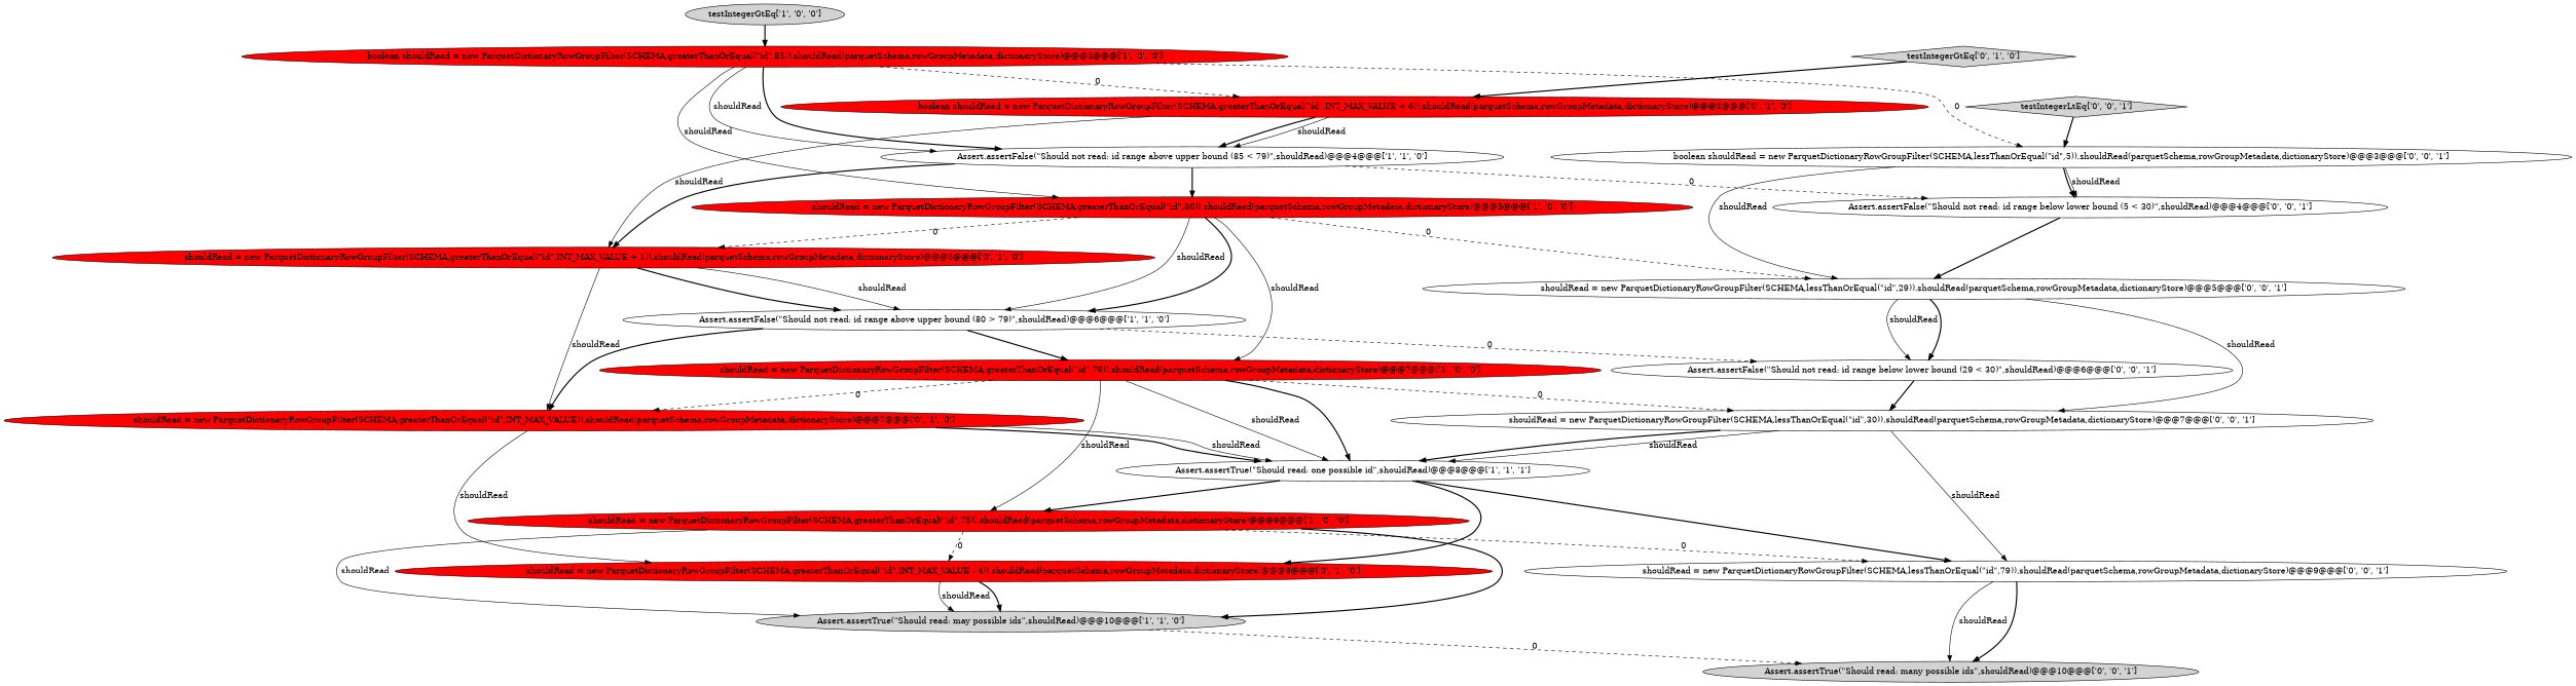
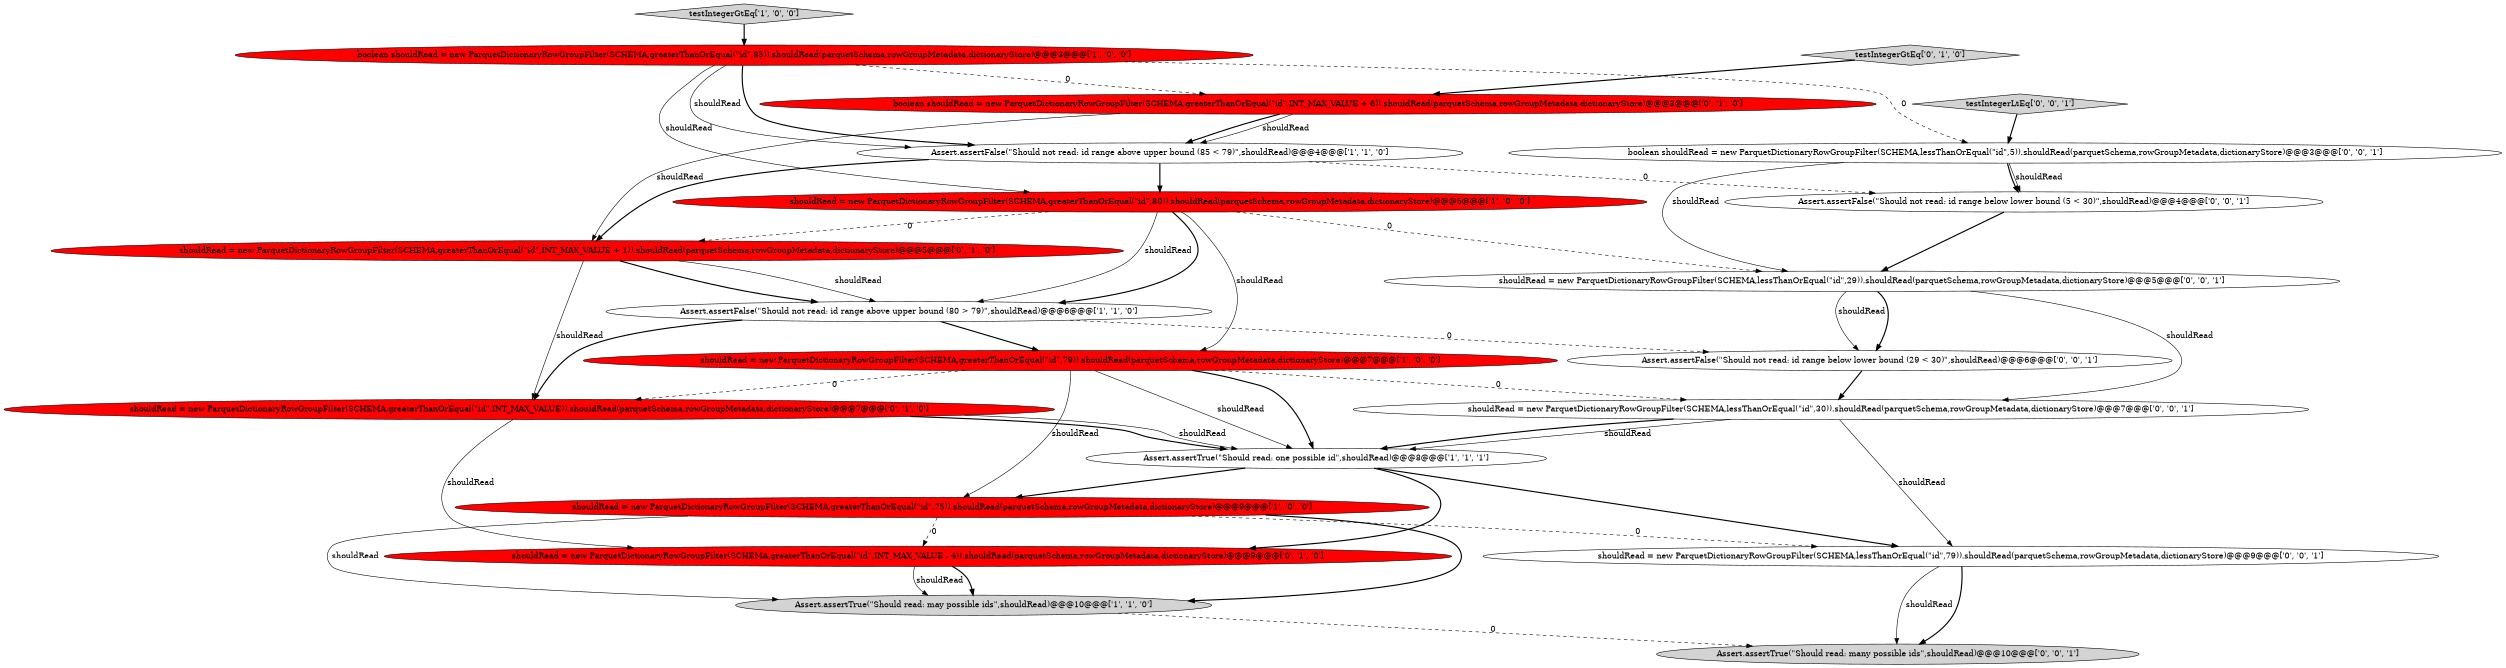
  digraph {
    node [fillcolor=white shape=ellipse style=filled]
    edge [style=bold]
    n1 [label="Assert.assertFalse(\"Should not read: id range above upper bound (85 < 79)\",shouldRead)@@@4@@@['1', '1', '0']"]
    n2 [fillcolor=red label="shouldRead = new ParquetDictionaryRowGroupFilter(SCHEMA,greaterThanOrEqual(\"id\",80)).shouldRead(parquetSchema,rowGroupMetadata,dictionaryStore)@@@5@@@['1', '0', '0']"]
    n3 [fillcolor=red label="shouldRead = new ParquetDictionaryRowGroupFilter(SCHEMA,greaterThanOrEqual(\"id\",INT_MAX_VALUE + 1)).shouldRead(parquetSchema,rowGroupMetadata,dictionaryStore)@@@5@@@['0', '1', '0']"]
    n4 [label="Assert.assertFalse(\"Should not read: id range below lower bound (5 < 30)\",shouldRead)@@@4@@@['0', '0', '1']"]
    n5 [fillcolor=lightgray label="testIntegerLtEq['0', '0', '1']" shape=diamond]
    n6 [label="boolean shouldRead = new ParquetDictionaryRowGroupFilter(SCHEMA,lessThanOrEqual(\"id\",5)).shouldRead(parquetSchema,rowGroupMetadata,dictionaryStore)@@@3@@@['0', '0', '1']"]
    n7 [fillcolor=lightgray label="Assert.assertTrue(\"Should read: may possible ids\",shouldRead)@@@10@@@['1', '1', '0']"]
    n8 [fillcolor=lightgray label="Assert.assertTrue(\"Should read: many possible ids\",shouldRead)@@@10@@@['0', '0', '1']"]
    n9 [fillcolor=lightgray label="testIntegerGtEq['0', '1', '0']" shape=diamond]
    n10 [fillcolor=red label="boolean shouldRead = new ParquetDictionaryRowGroupFilter(SCHEMA,greaterThanOrEqual(\"id\",INT_MAX_VALUE + 6)).shouldRead(parquetSchema,rowGroupMetadata,dictionaryStore)@@@3@@@['0', '1', '0']"]
    n11 [fillcolor=red label="boolean shouldRead = new ParquetDictionaryRowGroupFilter(SCHEMA,greaterThanOrEqual(\"id\",85)).shouldRead(parquetSchema,rowGroupMetadata,dictionaryStore)@@@3@@@['1', '0', '0']"]
-   n12 [fillcolor=lightgray label="testIntegerGtEq['1', '0', '0']"]
+   n12 [fillcolor=lightgray label="testIntegerGtEq['1', '0', '0']" shape=diamond]
    n13 [fillcolor=red label="shouldRead = new ParquetDictionaryRowGroupFilter(SCHEMA,greaterThanOrEqual(\"id\",INT_MAX_VALUE)).shouldRead(parquetSchema,rowGroupMetadata,dictionaryStore)@@@7@@@['0', '1', '0']"]
    n14 [fillcolor=red label="shouldRead = new ParquetDictionaryRowGroupFilter(SCHEMA,greaterThanOrEqual(\"id\",INT_MAX_VALUE - 4)).shouldRead(parquetSchema,rowGroupMetadata,dictionaryStore)@@@9@@@['0', '1', '0']"]
    n15 [label="Assert.assertTrue(\"Should read: one possible id\",shouldRead)@@@8@@@['1', '1', '1']"]
    n16 [fillcolor=red label="shouldRead = new ParquetDictionaryRowGroupFilter(SCHEMA,greaterThanOrEqual(\"id\",79)).shouldRead(parquetSchema,rowGroupMetadata,dictionaryStore)@@@7@@@['1', '0', '0']"]
    n17 [fillcolor=red label="shouldRead = new ParquetDictionaryRowGroupFilter(SCHEMA,greaterThanOrEqual(\"id\",75)).shouldRead(parquetSchema,rowGroupMetadata,dictionaryStore)@@@9@@@['1', '0', '0']"]
    n18 [label="shouldRead = new ParquetDictionaryRowGroupFilter(SCHEMA,lessThanOrEqual(\"id\",30)).shouldRead(parquetSchema,rowGroupMetadata,dictionaryStore)@@@7@@@['0', '0', '1']"]
    n19 [label="shouldRead = new ParquetDictionaryRowGroupFilter(SCHEMA,lessThanOrEqual(\"id\",79)).shouldRead(parquetSchema,rowGroupMetadata,dictionaryStore)@@@9@@@['0', '0', '1']"]
    n20 [label="Assert.assertFalse(\"Should not read: id range above upper bound (80 > 79)\",shouldRead)@@@6@@@['1', '1', '0']"]
    n21 [label="Assert.assertFalse(\"Should not read: id range below lower bound (29 < 30)\",shouldRead)@@@6@@@['0', '0', '1']"]
    n22 [label="shouldRead = new ParquetDictionaryRowGroupFilter(SCHEMA,lessThanOrEqual(\"id\",29)).shouldRead(parquetSchema,rowGroupMetadata,dictionaryStore)@@@5@@@['0', '0', '1']"]
    n1 -> n2
    n1 -> n3
    n1 -> n4 [label=0 style=dashed]
    n2 -> n3 [label=0 style=dashed]
    n2 -> n16 [label=shouldRead style=solid]
    n2 -> n20 [label=shouldRead style=solid]
    n2 -> n20
    n2 -> n22 [label=0 style=dashed]
    n3 -> n13 [label=shouldRead style=solid]
    n3 -> n20 [label=shouldRead style=solid]
    n3 -> n20
    n4 -> n22
    n5 -> n6
    n6 -> n4
    n6 -> n4 [label=shouldRead style=solid]
    n6 -> n22 [label=shouldRead style=solid]
    n7 -> n8 [label=0 style=dashed]
    n9 -> n10
    n10 -> n1
    n10 -> n1 [label=shouldRead style=solid]
    n10 -> n3 [label=shouldRead style=solid]
    n11 -> n1
    n11 -> n1 [label=shouldRead style=solid]
    n11 -> n2 [label=shouldRead style=solid]
    n11 -> n6 [label=0 style=dashed]
    n11 -> n10 [label=0 style=dashed]
    n12 -> n11
    n13 -> n14 [label=shouldRead style=solid]
    n13 -> n15 [label=shouldRead style=solid]
    n13 -> n15
    n14 -> n7
    n14 -> n7 [label=shouldRead style=solid]
    n15 -> n14
    n15 -> n17
    n15 -> n19
    n16 -> n13 [label=0 style=dashed]
    n16 -> n15
    n16 -> n15 [label=shouldRead style=solid]
    n16 -> n17 [label=shouldRead style=solid]
    n16 -> n18 [label=0 style=dashed]
    n17 -> n7
    n17 -> n7 [label=shouldRead style=solid]
    n17 -> n14 [label=0 style=dashed]
    n17 -> n19 [label=0 style=dashed]
    n18 -> n15 [label=shouldRead style=solid]
    n18 -> n15
    n18 -> n19 [label=shouldRead style=solid]
    n19 -> n8 [label=shouldRead style=solid]
    n19 -> n8
    n20 -> n13
    n20 -> n16
    n20 -> n21 [label=0 style=dashed]
    n21 -> n18
    n22 -> n18 [label=shouldRead style=solid]
    n22 -> n21 [label=shouldRead style=solid]
    n22 -> n21
  }
